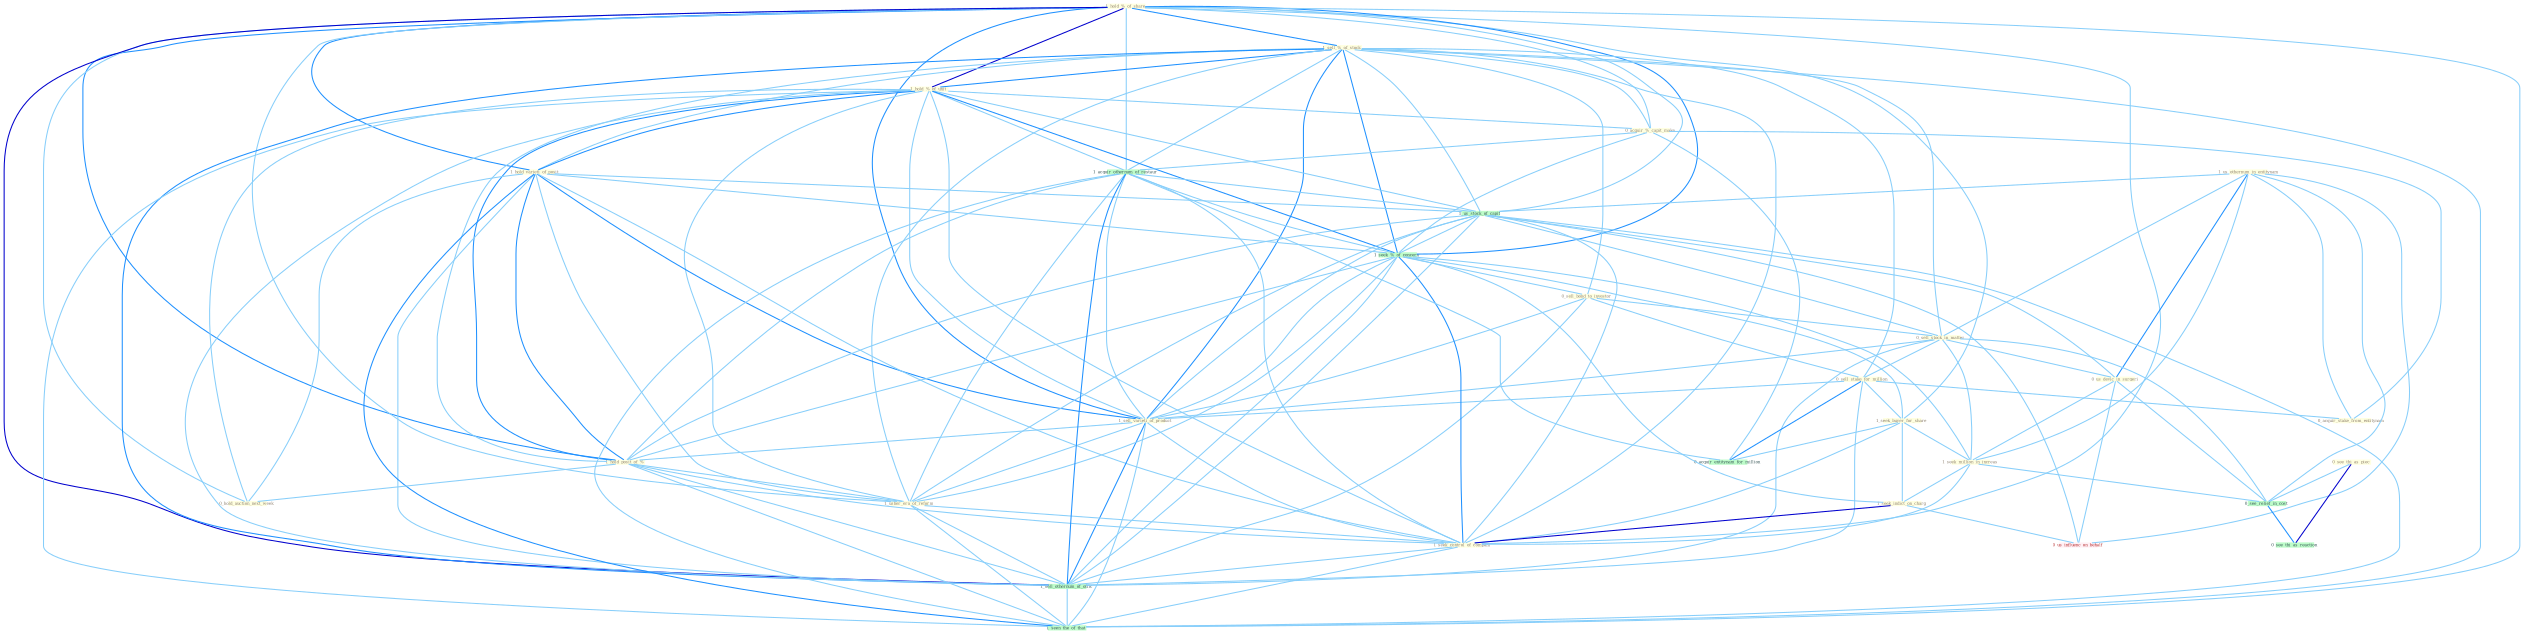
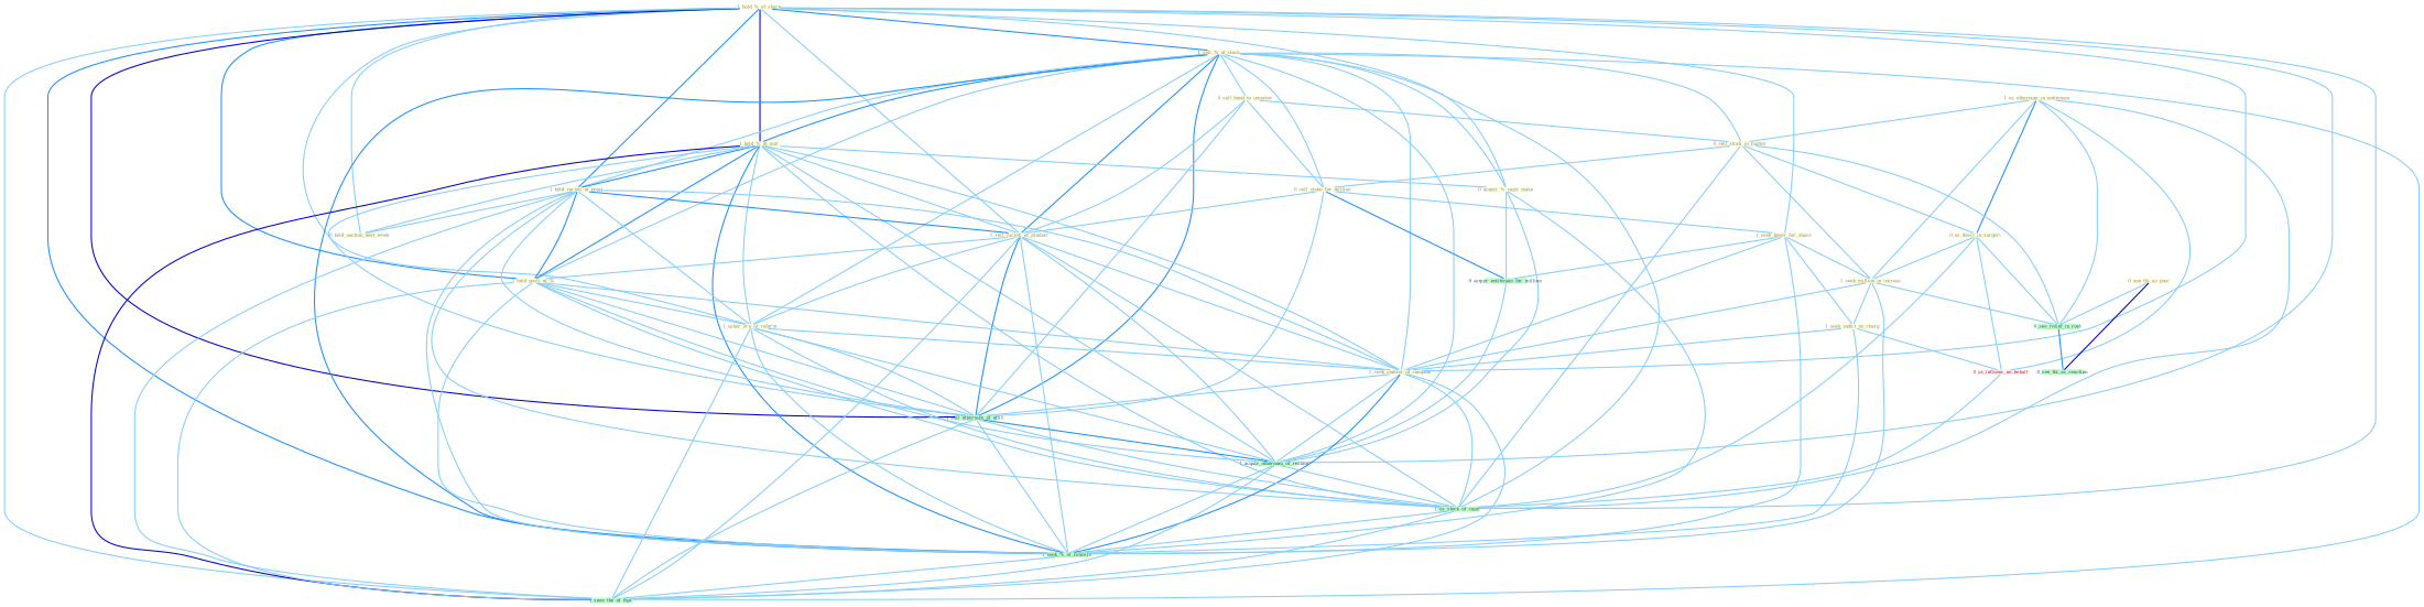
  graph {
    node [color="#ffffe0" fixedsize=true fontcolor="#8b7d6b" fontsize=4 shape=polygon style=filled]
    edge [color="#87cefa" w=1]
    "1_hold_%_of_share " [height=.06 width=.5]
    "1_sell_%_of_stock " [height=.06 width=.5]
    "1_hold_%_of_unit " [height=.06 width=.5]
    n4 [height=.06 label="1_us_othernum_in_entitynam" width=.5]
    n5 [height=.06 label="0_acquir_%_capit_make" width=.5]
    "0_sell_bond_to_investor " [height=.06 width=.5]
    "0_sell_stock_in_matter " [height=.06 width=.5]
    "0_see_thi_as_piec " [height=.06 width=.5]
    "1_hold_varieti_of_posit " [height=.06 width=.5]
    "0_sell_stake_for_million " [height=.06 width=.5]
    "1_sell_varieti_of_product " [height=.06 width=.5]
-   "0_acquir_stake_from_entitynam " [height=.06 width=.5]
    "1_hold_posit_of_% " [height=.06 width=.5]
    "0_us_devic_in_surgeri " [height=.06 width=.5]
    "1_usher_era_of_reform " [height=.06 width=.5]
    "1_seek_buyer_for_share " [height=.06 width=.5]
    "0_hold_auction_next_week " [height=.06 width=.5]
    "1_seek_million_in_increas " [height=.06 width=.5]
    "1_seek_indict_on_charg " [height=.06 width=.5]
    "1_seek_control_of_compani " [height=.06 width=.5]
    "0_us_influenc_on_behalf " [color="#fff0f5" fontcolor="#b22222" height=.06 width=.5]
    "1_sell_othernum_of_offic " [color="#BDFCC9" fontcolor="#2f4f4f" height=.06 width=.5]
    "1_acquir_othernum_of_restaur " [color="#BDFCC9" fontcolor="#2f4f4f" height=.06 width=.5]
    "1_us_stock_of_capit " [color="#BDFCC9" fontcolor="#2f4f4f" height=.06 width=.5]
    "1_seek_%_of_concern " [color="#BDFCC9" fontcolor="#2f4f4f" height=.06 width=.5]
    "1_seen_the_of_that " [color="#BDFCC9" fontcolor="#2f4f4f" height=.06 width=.5]
    "0_see_relief_in_cost " [color="#BDFCC9" fontcolor="#2f4f4f" height=.06 width=.5]
    "0_acquir_entitynam_for_million " [color="#BDFCC9" fontcolor="#2f4f4f" height=.06 width=.5]
    "0_see_thi_as_reaction " [color="#BDFCC9" fontcolor="#2f4f4f" height=.06 width=.5]
    subgraph sub_1 {
      "1_hold_%_of_share "
      "1_sell_%_of_stock "
      "1_hold_%_of_unit "
      n4
      n5
      "0_sell_bond_to_investor "
      "0_sell_stock_in_matter "
      "0_see_thi_as_piec "
      "1_hold_varieti_of_posit "
      "0_sell_stake_for_million "
      "1_sell_varieti_of_product "
-     "0_acquir_stake_from_entitynam "
      "1_hold_posit_of_% "
      "0_us_devic_in_surgeri "
      "1_usher_era_of_reform "
      "1_seek_buyer_for_share "
      "0_hold_auction_next_week "
      "1_seek_million_in_increas "
      "1_seek_indict_on_charg "
      "1_seek_control_of_compani "
    }
    subgraph sub_2 {
      "0_us_influenc_on_behalf "
    }
    "1_hold_%_of_share " -- "1_sell_%_of_stock " [color="#1e90ff" w=2]
    "1_hold_%_of_share " -- "1_hold_%_of_unit " [color="#0000cd" w=3]
    "1_hold_%_of_share " -- n5
    "1_hold_%_of_share " -- "1_hold_varieti_of_posit " [color="#1e90ff" w=2]
-   "1_hold_%_of_share " -- "1_sell_varieti_of_product " [color="#1e90ff"]
+   "1_hold_%_of_share " -- "1_sell_varieti_of_product "
    "1_hold_%_of_share " -- "1_hold_posit_of_% " [color="#1e90ff" w=2]
    "1_hold_%_of_share " -- "1_usher_era_of_reform "
    "1_hold_%_of_share " -- "1_seek_buyer_for_share "
    "1_hold_%_of_share " -- "0_hold_auction_next_week "
    "1_hold_%_of_share " -- "1_seek_control_of_compani "
    "1_hold_%_of_share " -- "1_sell_othernum_of_offic " [color="#0000cd"]
    "1_hold_%_of_share " -- "1_acquir_othernum_of_restaur "
    "1_hold_%_of_share " -- "1_us_stock_of_capit "
    "1_hold_%_of_share " -- "1_seek_%_of_concern " [color="#1e90ff" w=2]
    "1_hold_%_of_share " -- "1_seen_the_of_that "
    "1_sell_%_of_stock " -- "1_hold_%_of_unit " [color="#1e90ff" w=2]
    "1_sell_%_of_stock " -- n5
    "1_sell_%_of_stock " -- "0_sell_bond_to_investor "
    "1_sell_%_of_stock " -- "0_sell_stock_in_matter "
    "1_sell_%_of_stock " -- "1_hold_varieti_of_posit "
    "1_sell_%_of_stock " -- "0_sell_stake_for_million "
    "1_sell_%_of_stock " -- "1_sell_varieti_of_product " [color="#1e90ff" w=2]
    "1_sell_%_of_stock " -- "1_hold_posit_of_% "
    "1_sell_%_of_stock " -- "1_usher_era_of_reform "
    "1_sell_%_of_stock " -- "1_seek_control_of_compani "
    "1_sell_%_of_stock " -- "1_sell_othernum_of_offic " [color="#1e90ff" w=2]
    "1_sell_%_of_stock " -- "1_acquir_othernum_of_restaur "
    "1_sell_%_of_stock " -- "1_us_stock_of_capit "
    "1_sell_%_of_stock " -- "1_seek_%_of_concern " [color="#1e90ff" w=2]
    "1_sell_%_of_stock " -- "1_seen_the_of_that "
    "1_hold_%_of_unit " -- n5
    "1_hold_%_of_unit " -- "1_hold_varieti_of_posit " [color="#1e90ff" w=2]
    "1_hold_%_of_unit " -- "1_sell_varieti_of_product "
    "1_hold_%_of_unit " -- "1_hold_posit_of_% " [color="#1e90ff" w=2]
    "1_hold_%_of_unit " -- "1_usher_era_of_reform "
    "1_hold_%_of_unit " -- "0_hold_auction_next_week "
    "1_hold_%_of_unit " -- "1_seek_control_of_compani "
    "1_hold_%_of_unit " -- "1_sell_othernum_of_offic "
    "1_hold_%_of_unit " -- "1_acquir_othernum_of_restaur "
    "1_hold_%_of_unit " -- "1_us_stock_of_capit "
    "1_hold_%_of_unit " -- "1_seek_%_of_concern " [color="#1e90ff" w=2]
-   "1_hold_%_of_unit " -- "1_seen_the_of_that "
+   "1_hold_%_of_unit " -- "1_seen_the_of_that " [color="#0000cd"]
    n4 -- "0_sell_stock_in_matter "
-   n4 -- "0_acquir_stake_from_entitynam "
    n4 -- "0_us_devic_in_surgeri " [color="#1e90ff" w=2]
    n4 -- "1_seek_million_in_increas "
    n4 -- "0_us_influenc_on_behalf "
    n4 -- "1_us_stock_of_capit "
    n4 -- "0_see_relief_in_cost "
-   n5 -- "0_acquir_stake_from_entitynam "
    n5 -- "1_acquir_othernum_of_restaur "
    n5 -- "1_seek_%_of_concern "
    n5 -- "0_acquir_entitynam_for_million "
    "0_sell_bond_to_investor " -- "0_sell_stock_in_matter "
    "0_sell_bond_to_investor " -- "0_sell_stake_for_million "
    "0_sell_bond_to_investor " -- "1_sell_varieti_of_product "
    "0_sell_bond_to_investor " -- "1_sell_othernum_of_offic "
    "0_sell_stock_in_matter " -- "0_sell_stake_for_million "
-   "0_sell_stock_in_matter " -- "1_sell_varieti_of_product "
    "0_sell_stock_in_matter " -- "0_us_devic_in_surgeri "
    "0_sell_stock_in_matter " -- "1_seek_million_in_increas "
-   "0_sell_stock_in_matter " -- "1_sell_othernum_of_offic "
    "0_sell_stock_in_matter " -- "1_us_stock_of_capit "
    "0_sell_stock_in_matter " -- "0_see_relief_in_cost "
    "0_see_thi_as_piec " -- "0_see_relief_in_cost "
    "0_see_thi_as_piec " -- "0_see_thi_as_reaction " [color="#0000cd" w=3]
    "1_hold_varieti_of_posit " -- "1_sell_varieti_of_product " [color="#1e90ff" w=2]
    "1_hold_varieti_of_posit " -- "1_hold_posit_of_% " [color="#1e90ff" w=2]
    "1_hold_varieti_of_posit " -- "1_usher_era_of_reform "
    "1_hold_varieti_of_posit " -- "0_hold_auction_next_week "
    "1_hold_varieti_of_posit " -- "1_seek_control_of_compani "
    "1_hold_varieti_of_posit " -- "1_sell_othernum_of_offic "
    "1_hold_varieti_of_posit " -- "1_us_stock_of_capit "
    "1_hold_varieti_of_posit " -- "1_seek_%_of_concern "
-   "1_hold_varieti_of_posit " -- "1_seen_the_of_that " [color="#1e90ff"]
+   "1_hold_varieti_of_posit " -- "1_seen_the_of_that "
    "0_sell_stake_for_million " -- "1_sell_varieti_of_product "
-   "0_sell_stake_for_million " -- "0_acquir_stake_from_entitynam "
    "0_sell_stake_for_million " -- "1_seek_buyer_for_share "
    "0_sell_stake_for_million " -- "1_sell_othernum_of_offic "
    "0_sell_stake_for_million " -- "0_acquir_entitynam_for_million " [color="#1e90ff" w=2]
    "1_sell_varieti_of_product " -- "1_hold_posit_of_% "
    "1_sell_varieti_of_product " -- "1_usher_era_of_reform "
    "1_sell_varieti_of_product " -- "1_seek_control_of_compani "
    "1_sell_varieti_of_product " -- "1_sell_othernum_of_offic " [color="#1e90ff" w=2]
    "1_sell_varieti_of_product " -- "1_acquir_othernum_of_restaur "
    "1_sell_varieti_of_product " -- "1_us_stock_of_capit "
    "1_sell_varieti_of_product " -- "1_seek_%_of_concern "
    "1_sell_varieti_of_product " -- "1_seen_the_of_that "
    "1_hold_posit_of_% " -- "1_usher_era_of_reform "
-   "1_hold_posit_of_% " -- "0_hold_auction_next_week "
    "1_hold_posit_of_% " -- "1_seek_control_of_compani "
    "1_hold_posit_of_% " -- "1_sell_othernum_of_offic "
    "1_hold_posit_of_% " -- "1_acquir_othernum_of_restaur "
    "1_hold_posit_of_% " -- "1_us_stock_of_capit "
    "1_hold_posit_of_% " -- "1_seek_%_of_concern "
    "1_hold_posit_of_% " -- "1_seen_the_of_that "
    "0_us_devic_in_surgeri " -- "1_seek_million_in_increas "
    "0_us_devic_in_surgeri " -- "0_us_influenc_on_behalf "
    "0_us_devic_in_surgeri " -- "1_us_stock_of_capit "
    "0_us_devic_in_surgeri " -- "0_see_relief_in_cost "
    "1_usher_era_of_reform " -- "1_seek_control_of_compani "
    "1_usher_era_of_reform " -- "1_sell_othernum_of_offic "
    "1_usher_era_of_reform " -- "1_acquir_othernum_of_restaur "
    "1_usher_era_of_reform " -- "1_us_stock_of_capit "
    "1_usher_era_of_reform " -- "1_seek_%_of_concern "
    "1_usher_era_of_reform " -- "1_seen_the_of_that "
    "1_seek_buyer_for_share " -- "1_seek_million_in_increas "
    "1_seek_buyer_for_share " -- "1_seek_indict_on_charg "
    "1_seek_buyer_for_share " -- "1_seek_control_of_compani "
    "1_seek_buyer_for_share " -- "1_seek_%_of_concern "
    "1_seek_buyer_for_share " -- "0_acquir_entitynam_for_million "
    "1_seek_million_in_increas " -- "1_seek_indict_on_charg "
    "1_seek_million_in_increas " -- "1_seek_control_of_compani "
    "1_seek_million_in_increas " -- "1_seek_%_of_concern "
    "1_seek_million_in_increas " -- "0_see_relief_in_cost "
-   "1_seek_indict_on_charg " -- "1_seek_control_of_compani " [color="#0000cd"]
+   "1_seek_indict_on_charg " -- "1_seek_control_of_compani "
    "1_seek_indict_on_charg " -- "0_us_influenc_on_behalf "
    "1_seek_indict_on_charg " -- "1_seek_%_of_concern "
    "1_seek_control_of_compani " -- "1_sell_othernum_of_offic "
    "1_seek_control_of_compani " -- "1_acquir_othernum_of_restaur "
    "1_seek_control_of_compani " -- "1_us_stock_of_capit "
    "1_seek_control_of_compani " -- "1_seek_%_of_concern " [color="#1e90ff" w=2]
    "1_seek_control_of_compani " -- "1_seen_the_of_that "
    "0_us_influenc_on_behalf " -- "1_us_stock_of_capit "
    "1_sell_othernum_of_offic " -- "1_acquir_othernum_of_restaur " [color="#1e90ff" w=2]
    "1_sell_othernum_of_offic " -- "1_us_stock_of_capit "
    "1_sell_othernum_of_offic " -- "1_seek_%_of_concern "
    "1_sell_othernum_of_offic " -- "1_seen_the_of_that "
    "1_acquir_othernum_of_restaur " -- "1_us_stock_of_capit "
    "1_acquir_othernum_of_restaur " -- "1_seek_%_of_concern "
    "1_acquir_othernum_of_restaur " -- "1_seen_the_of_that "
    "1_us_stock_of_capit " -- "1_seek_%_of_concern "
    "1_us_stock_of_capit " -- "1_seen_the_of_that "
-   "1_seek_%_of_concern " -- "0_sell_bond_to_investor "
+   "1_seek_%_of_concern " -- "1_seen_the_of_that "
    "0_see_relief_in_cost " -- "0_see_thi_as_reaction " [color="#1e90ff"]
    "0_acquir_entitynam_for_million " -- "1_acquir_othernum_of_restaur "
  }
